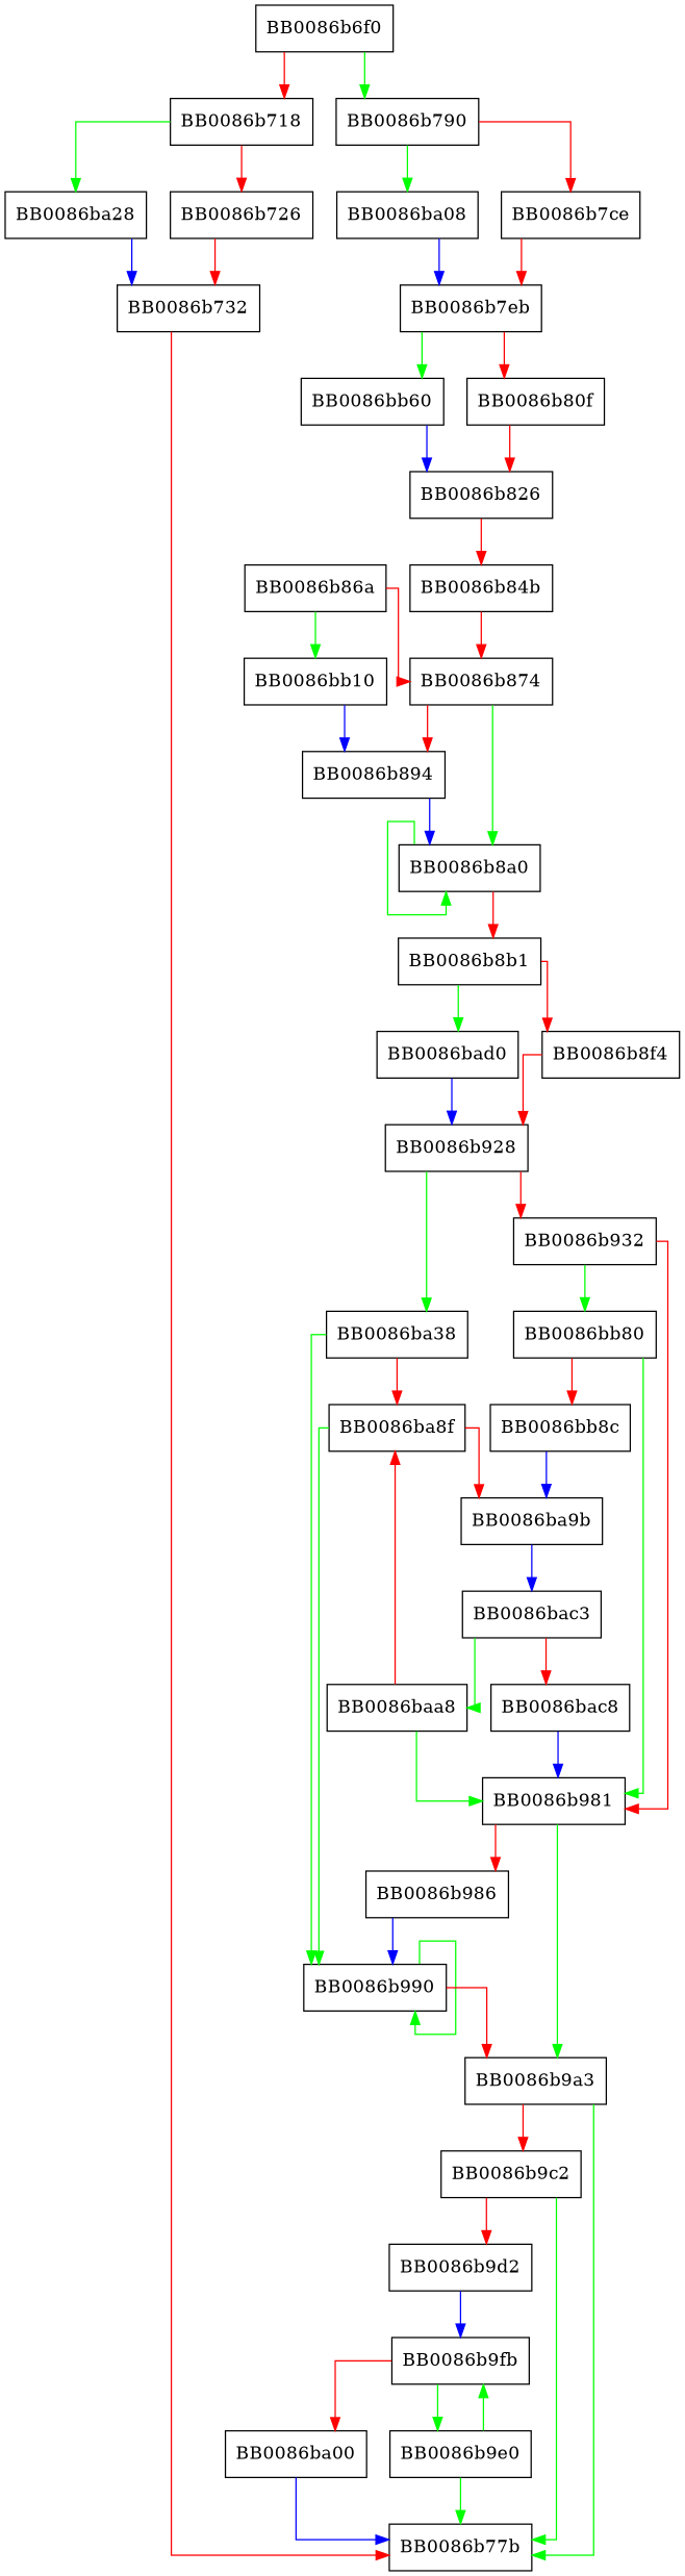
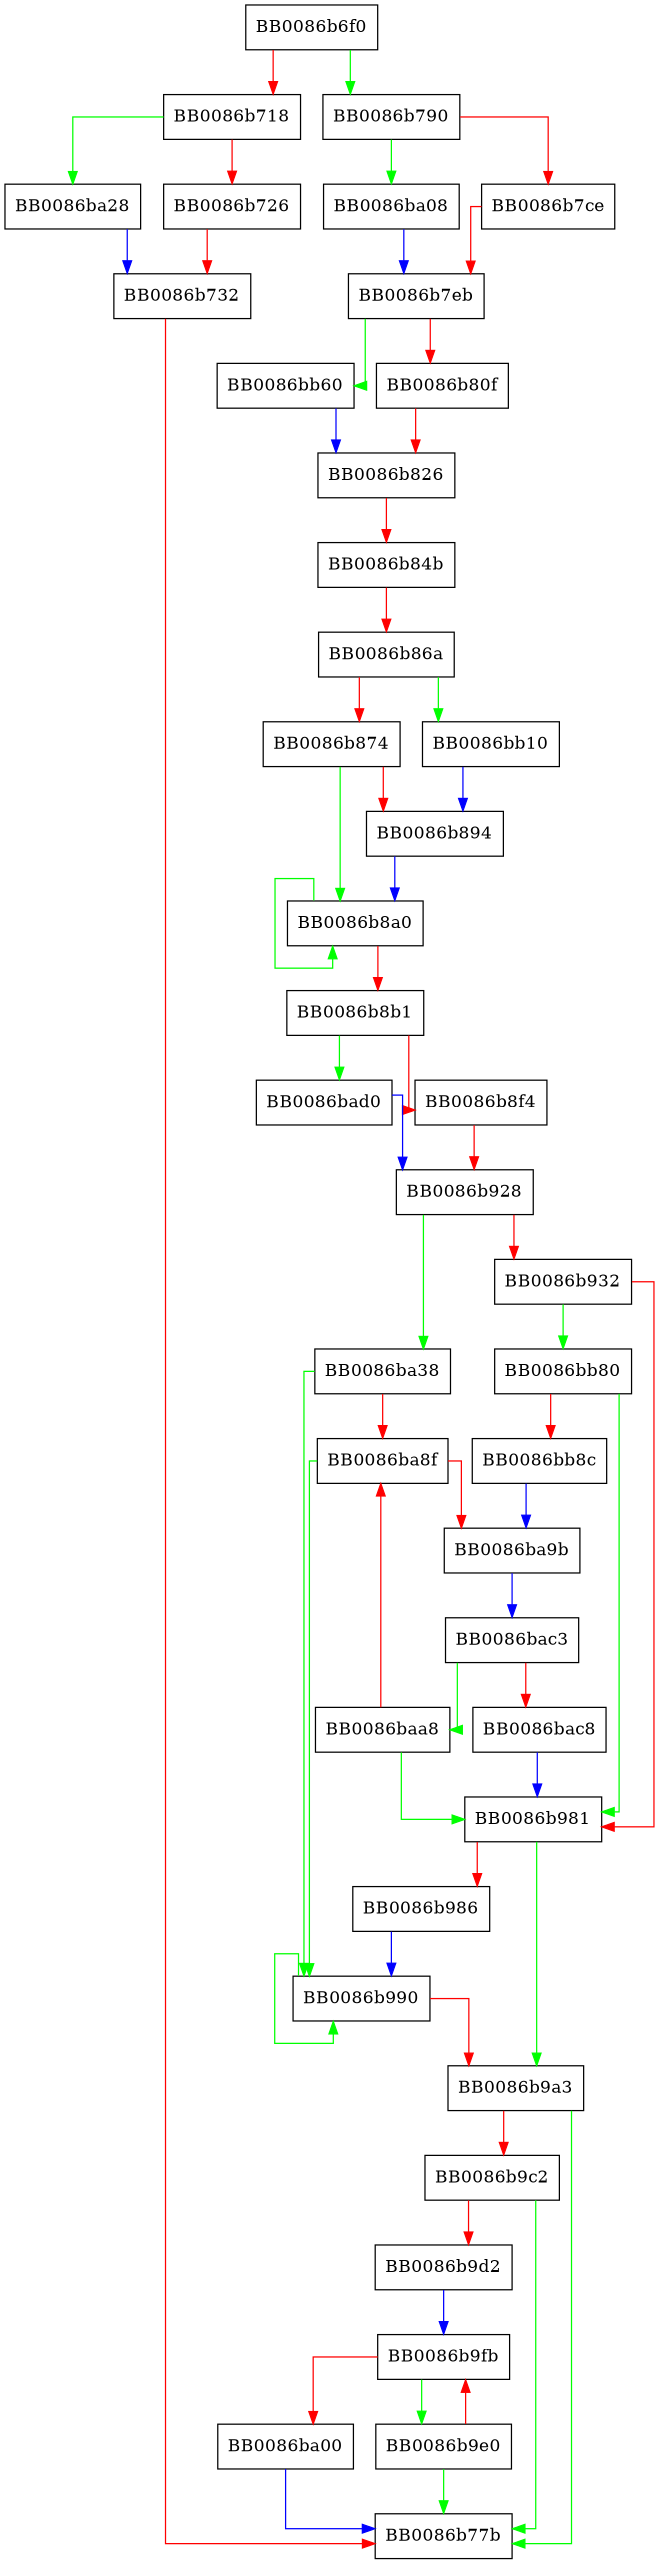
  digraph {
    splines=ortho
    node [shape=box]
    edge [color=red]
    BB0086b6f0
    BB0086b790
    BB0086b718
    BB0086ba08
    BB0086b7ce
    BB0086ba28
    BB0086b726
    BB0086b7eb
    BB0086b732
    BB0086b77b
    BB0086bb60
    BB0086b80f
    BB0086b826
    BB0086b84b
    BB0086b86a
    BB0086bb10
    BB0086b874
    BB0086b894
    BB0086b8a0
    BB0086b8b1
    BB0086bad0
    BB0086b8f4
    BB0086b928
    BB0086ba38
    BB0086b932
    BB0086b990
    BB0086ba8f
    BB0086bb80
    BB0086b981
    BB0086b9a3
    BB0086ba9b
    BB0086bb8c
    BB0086b986
    BB0086b9c2
    BB0086b9d2
    BB0086b9fb
    BB0086b9e0
    BB0086ba00
    BB0086bac3
    BB0086baa8
    BB0086bac8
    BB0086b6f0 -> BB0086b790 [color=green]
    BB0086b6f0 -> BB0086b718
    BB0086b790 -> BB0086ba08 [color=green]
    BB0086b790 -> BB0086b7ce
    BB0086b718 -> BB0086ba28 [color=green]
    BB0086b718 -> BB0086b726
    BB0086ba08 -> BB0086b7eb [color=blue]
    BB0086b7ce -> BB0086b7eb
    BB0086ba28 -> BB0086b732 [color=blue]
    BB0086b726 -> BB0086b732
    BB0086b7eb -> BB0086bb60 [color=green]
    BB0086b7eb -> BB0086b80f
    BB0086b732 -> BB0086b77b
    BB0086bb60 -> BB0086b826 [color=blue]
    BB0086b80f -> BB0086b826
    BB0086b826 -> BB0086b84b
-   BB0086b84b -> BB0086b874
+   BB0086b84b -> BB0086b86a
    BB0086b86a -> BB0086bb10 [color=green]
    BB0086b86a -> BB0086b874
    BB0086bb10 -> BB0086b894 [color=blue]
    BB0086b874 -> BB0086b894
    BB0086b874 -> BB0086b8a0 [color=green]
    BB0086b894 -> BB0086b8a0 [color=blue]
    BB0086b8a0 -> BB0086b8a0 [color=green]
    BB0086b8a0 -> BB0086b8b1
    BB0086b8b1 -> BB0086bad0 [color=green]
    BB0086b8b1 -> BB0086b8f4
    BB0086bad0 -> BB0086b928 [color=blue]
    BB0086b8f4 -> BB0086b928
    BB0086b928 -> BB0086ba38 [color=green]
    BB0086b928 -> BB0086b932
    BB0086ba38 -> BB0086b990 [color=green]
    BB0086ba38 -> BB0086ba8f
    BB0086b932 -> BB0086bb80 [color=green]
    BB0086b932 -> BB0086b981
    BB0086b990 -> BB0086b990 [color=green]
    BB0086b990 -> BB0086b9a3
    BB0086ba8f -> BB0086b990 [color=green]
    BB0086ba8f -> BB0086ba9b
    BB0086bb80 -> BB0086b981 [color=green]
    BB0086bb80 -> BB0086bb8c
    BB0086b981 -> BB0086b9a3 [color=green]
    BB0086b981 -> BB0086b986
    BB0086b9a3 -> BB0086b77b [color=green]
    BB0086b9a3 -> BB0086b9c2
    BB0086ba9b -> BB0086bac3 [color=blue]
    BB0086bb8c -> BB0086ba9b [color=blue]
    BB0086b986 -> BB0086b990 [color=blue]
    BB0086b9c2 -> BB0086b77b [color=green]
    BB0086b9c2 -> BB0086b9d2
    BB0086b9d2 -> BB0086b9fb [color=blue]
    BB0086b9fb -> BB0086b9e0 [color=green]
    BB0086b9fb -> BB0086ba00
    BB0086b9e0 -> BB0086b77b [color=green]
-   BB0086b9e0 -> BB0086b9fb [color=green]
+   BB0086b9e0 -> BB0086b9fb
    BB0086ba00 -> BB0086b77b [color=blue]
    BB0086bac3 -> BB0086baa8 [color=green]
    BB0086bac3 -> BB0086bac8
    BB0086baa8 -> BB0086ba8f
    BB0086baa8 -> BB0086b981 [color=green]
    BB0086bac8 -> BB0086b981 [color=blue]
  }
